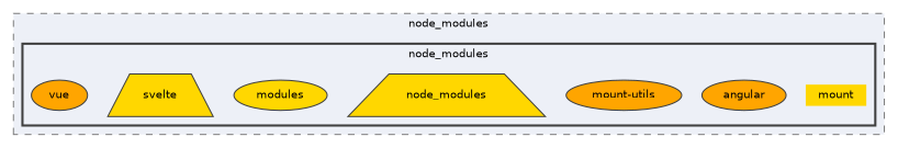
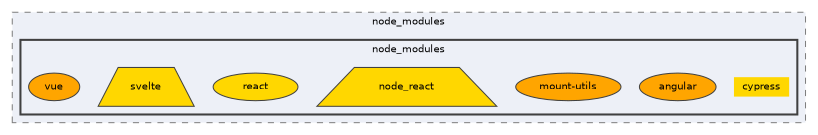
  digraph {
    compound=true
    node [fontname=Helvetica fontsize=10 shape=ellipse style=filled fillcolor=gold color=grey25]
-   n1 [height=0.2 label=mount shape=plaintext width=0.4 color=""]
+   n1 [height=0.2 label=cypress shape=plaintext width=0.4 color=""]
    n2 [fillcolor=orange height=0.2 label=angular width=0.4]
    n3 [fillcolor=orange height=0.2 label="mount-utils" width=0.4]
-   n4 [height=0.2 label=node_modules shape=trapezium width=0.4]
-   n5 [height=0.2 label=modules width=0.4]
+   n4 [height=0.2 label=node_react shape=trapezium width=0.4]
+   n5 [height=0.2 label=react width=0.4]
    n6 [height=0.2 label=svelte shape=trapezium width=0.4]
    n7 [fillcolor=orange height=0.2 label=vue width=0.4]
    subgraph cluster_1 {
      bgcolor="#edf0f7"
      fontname=Helvetica
      fontsize=10
      label=node_modules
      pencolor=grey50
      style="filled,dashed"
      subgraph cluster_2 {
        bgcolor="#edf0f7"
        fontname=Helvetica
        fontsize=10
        pencolor=grey25
        style="filled,bold"
        n1
        n2
        n3
        n4
        n5
        n6
        n7
      }
    }
  }
